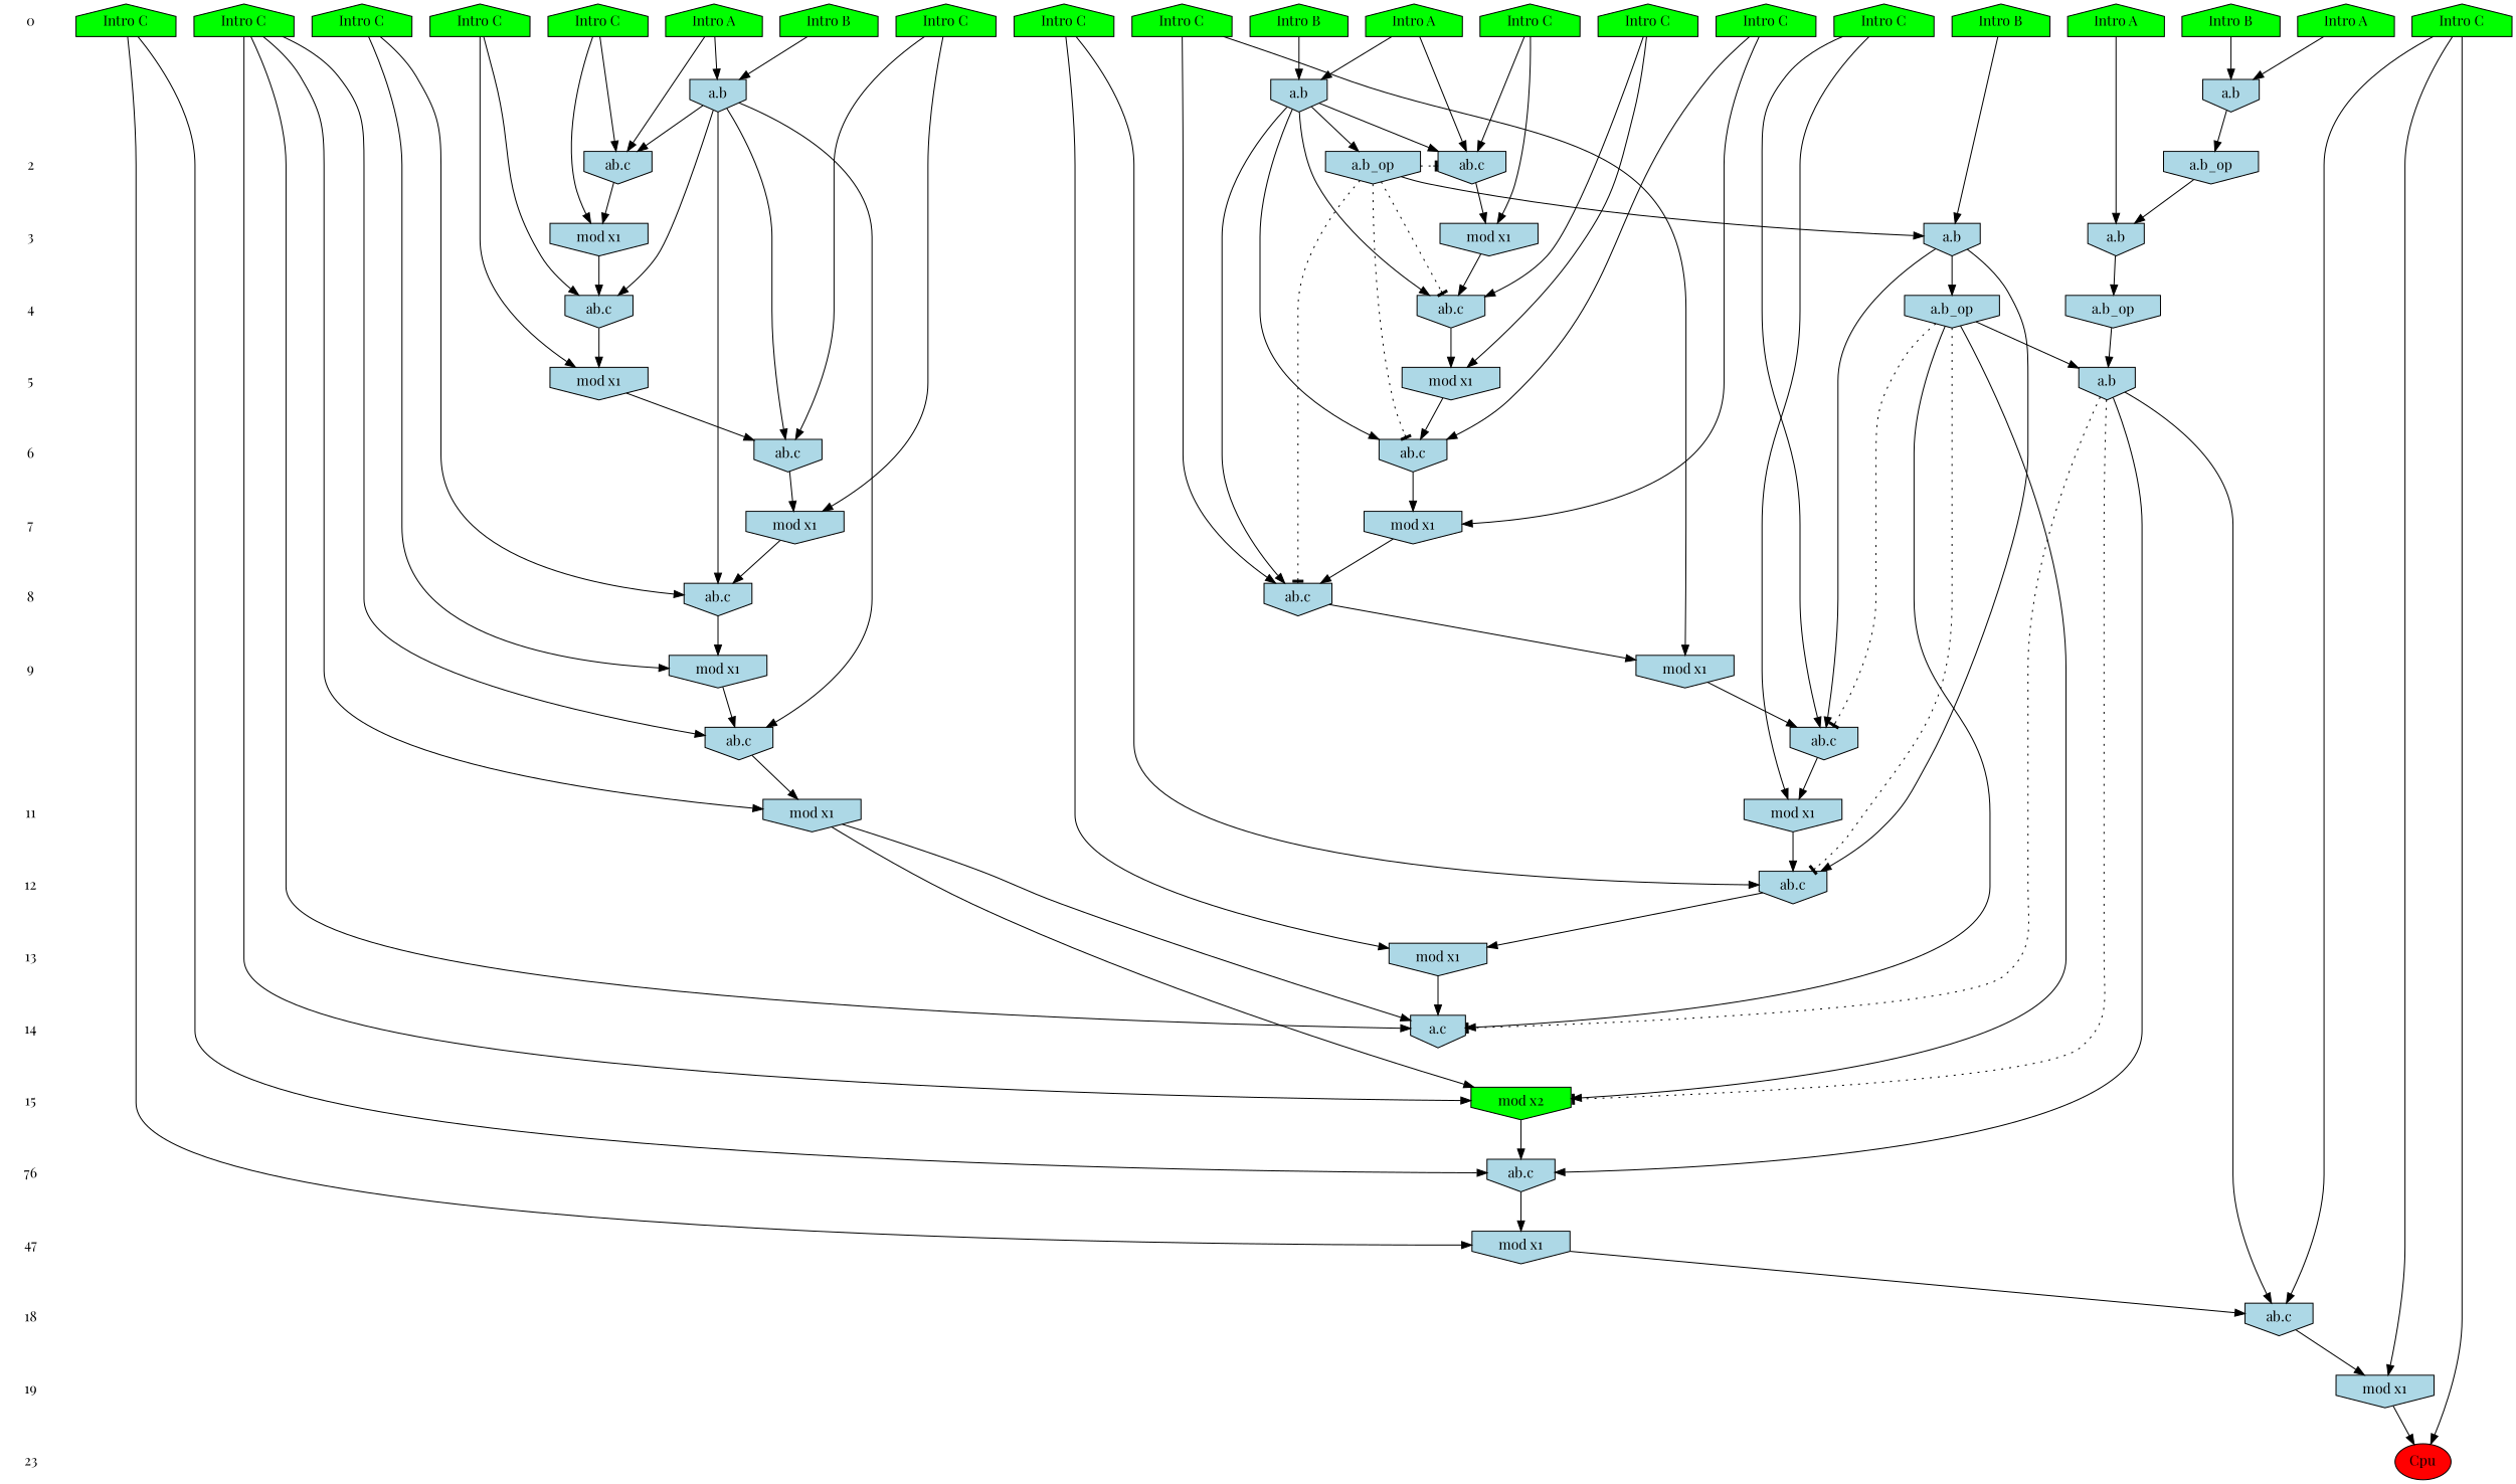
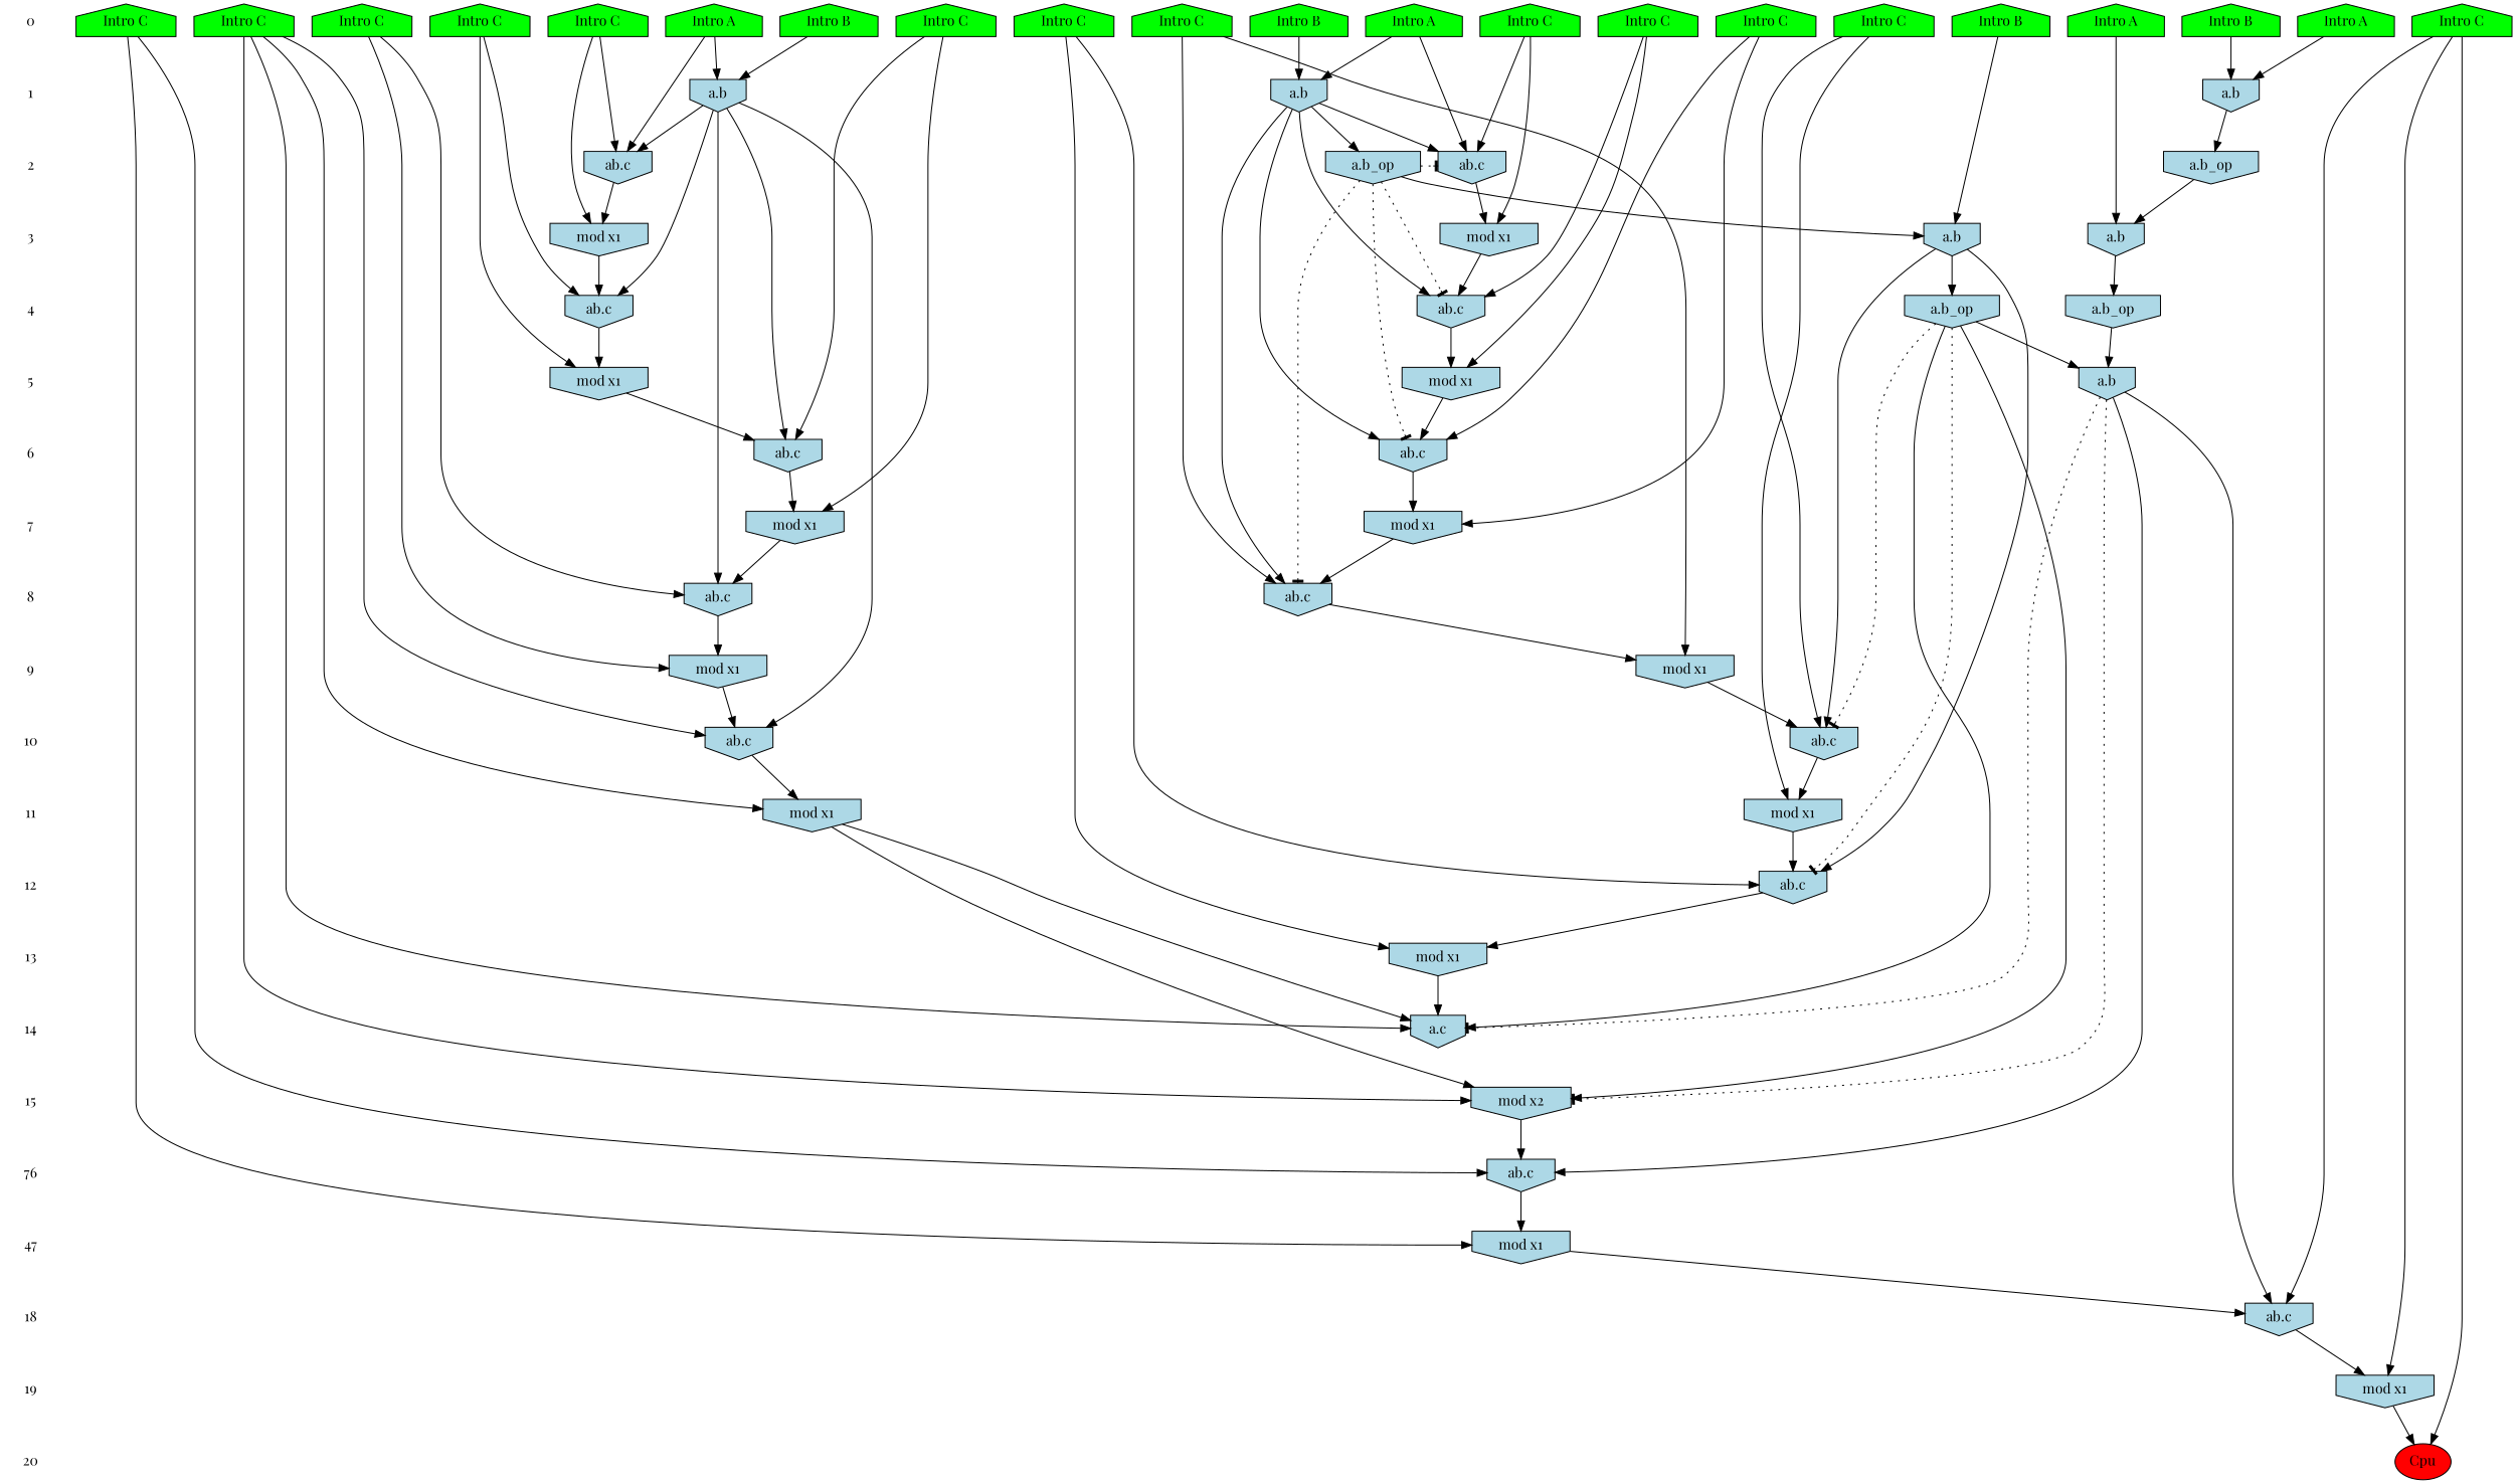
  digraph {
    fontname="Playfair Display"
    ranksep=.5
    node [fontname="Playfair Display" shape=invhouse fillcolor=lightblue style=filled]
    edge [fontname="Playfair Display"]
    0 [shape=plaintext fillcolor="" style=""]
    n2 [fillcolor=green label="Intro A" shape=house]
    n3 [fillcolor=green label="Intro A" shape=house]
    n4 [fillcolor=green label="Intro B" shape=house]
    n5 [fillcolor=green label="Intro A" shape=house]
    n6 [fillcolor=green label="Intro B" shape=house]
    n7 [fillcolor=green label="Intro A" shape=house]
    n8 [fillcolor=green label="Intro B" shape=house]
    n9 [fillcolor=green label="Intro B" shape=house]
    n10 [fillcolor=green label="Intro C" shape=house]
    n11 [fillcolor=green label="Intro C" shape=house]
    n12 [fillcolor=green label="Intro C" shape=house]
    n13 [fillcolor=green label="Intro C" shape=house]
    n14 [fillcolor=green label="Intro C" shape=house]
    n15 [fillcolor=green label="Intro C" shape=house]
    n16 [fillcolor=green label="Intro C" shape=house]
    n17 [fillcolor=green label="Intro C" shape=house]
    n18 [fillcolor=green label="Intro C" shape=house]
    n19 [fillcolor=green label="Intro C" shape=house]
    n20 [fillcolor=green label="Intro C" shape=house]
    n21 [fillcolor=green label="Intro C" shape=house]
    n22 [fillcolor=green label="Intro C" shape=house]
+   1 [shape=plaintext fillcolor="" style=""]
    n24 [label="a.b"]
    n25 [label="a.b"]
    n26 [label="a.b"]
    2 [shape=plaintext fillcolor="" style=""]
    n28 [label="ab.c"]
    n29 [label="ab.c"]
    n30 [label="a.b_op"]
    n31 [label="a.b_op"]
    3 [shape=plaintext fillcolor="" style=""]
    n33 [label="mod x1"]
    n34 [label="mod x1"]
    n35 [label="a.b"]
    n36 [label="a.b"]
    4 [shape=plaintext fillcolor="" style=""]
    n38 [label="ab.c"]
    n39 [label="ab.c"]
    n40 [label="a.b_op"]
    n41 [label="a.b_op"]
+   10 [shape=plaintext fillcolor="" style=""]
    n43 [label="ab.c"]
    n44 [label="ab.c"]
    5 [shape=plaintext fillcolor="" style=""]
    n46 [label="mod x1"]
    n47 [label="mod x1"]
    n48 [label="a.b"]
    6 [shape=plaintext fillcolor="" style=""]
    n50 [label="ab.c"]
    n51 [label="ab.c"]
    7 [shape=plaintext fillcolor="" style=""]
    n53 [label="mod x1"]
    n54 [label="mod x1"]
    8 [shape=plaintext fillcolor="" style=""]
    n56 [label="ab.c"]
    n57 [label="ab.c"]
    9 [shape=plaintext fillcolor="" style=""]
    n59 [label="mod x1"]
    n60 [label="mod x1"]
    11 [shape=plaintext fillcolor="" style=""]
    n62 [label="mod x1"]
    n63 [label="mod x1"]
    12 [shape=plaintext fillcolor="" style=""]
    n65 [label="ab.c"]
    13 [shape=plaintext fillcolor="" style=""]
    n67 [label="mod x1"]
    14 [shape=plaintext fillcolor="" style=""]
    n69 [label="a.c"]
    15 [shape=plaintext fillcolor="" style=""]
-   n71 [fillcolor=green label="mod x2"]
+   n71 [label="mod x2"]
    n72 [label=76 shape=plaintext fillcolor="" style=""]
    n73 [label="ab.c"]
    n74 [label=47 shape=plaintext fillcolor="" style=""]
    n75 [label="mod x1"]
    18 [shape=plaintext fillcolor="" style=""]
    n77 [label="ab.c"]
    19 [shape=plaintext fillcolor="" style=""]
    n79 [label="mod x1"]
-   20 [shape=plaintext label=23 fillcolor="" style=""]
+   20 [shape=plaintext fillcolor="" style=""]
    n81 [fillcolor=red label=Cpu shape=""]
    subgraph sub_1 {
      rank=same
      0
      n2
      n3
      n4
      n5
      n6
      n7
      n8
      n9
      n10
      n11
      n12
      n13
      n14
      n15
      n16
      n17
      n18
      n19
      n20
      n21
      n22
    }
    subgraph sub_2 {
      rank=same
+     1
      n24
      n25
      n26
    }
    subgraph sub_3 {
      rank=same
      2
      n28
      n29
      n30
      n31
    }
    subgraph sub_4 {
      rank=same
      3
      n33
      n34
      n35
      n36
    }
    subgraph sub_5 {
      rank=same
      4
      n38
      n39
      n40
      n41
    }
    subgraph sub_6 {
      rank=same
+     10
      n43
      n44
    }
    subgraph sub_7 {
      rank=same
      5
      n46
      n47
      n48
    }
    subgraph sub_8 {
      rank=same
      6
      n50
      n51
    }
    subgraph sub_9 {
      rank=same
      7
      n53
      n54
    }
    subgraph sub_10 {
      rank=same
      8
      n56
      n57
    }
    subgraph sub_11 {
      rank=same
      9
      n59
      n60
    }
    subgraph sub_12 {
      rank=same
      11
      n62
      n63
    }
    subgraph sub_13 {
      rank=same
      12
      n65
    }
    subgraph sub_14 {
      rank=same
      13
      n67
    }
    subgraph sub_15 {
      rank=same
      14
      n69
    }
    subgraph sub_16 {
      rank=same
      15
      n71
    }
    subgraph sub_17 {
      rank=same
      n72
      n73
    }
    subgraph sub_18 {
      rank=same
      n74
      n75
    }
    subgraph sub_19 {
      rank=same
      18
      n77
    }
    subgraph sub_20 {
      rank=same
      19
      n79
    }
    subgraph sub_21 {
      rank=same
      20
      n81
    }
+   0 -> 1 [style=invis]
    n2 -> n25
    n3 -> n24
    n3 -> n28
    n4 -> n35
    n5 -> n36
    n6 -> n24
    n7 -> n26
    n7 -> n29
    n8 -> n26
    n9 -> n25
    n10 -> n56
    n10 -> n59
    n11 -> n57
    n11 -> n60
    n12 -> n29
    n12 -> n34
    n13 -> n50
    n13 -> n53
    n14 -> n28
    n14 -> n33
    n15 -> n77
    n15 -> n79
    n15 -> n81
    n16 -> n73
    n16 -> n75
    n17 -> n51
    n17 -> n54
    n18 -> n65
    n18 -> n67
    n19 -> n43
    n19 -> n62
    n20 -> n39
    n20 -> n47
    n21 -> n38
    n21 -> n46
    n22 -> n44
    n22 -> n63
    n22 -> n69
    n22 -> n71
+   1 -> 2 [style=invis]
    n24 -> n28
    n24 -> n30
    n24 -> n38
    n24 -> n50
    n24 -> n56
    n25 -> n31
    n26 -> n29
    n26 -> n39
    n26 -> n44
    n26 -> n51
    n26 -> n57
    2 -> 3 [style=invis]
    n28 -> n33
    n29 -> n34
    n30 -> n28 [arrowhead=tee style=dotted]
    n30 -> n35
    n30 -> n38 [arrowhead=tee style=dotted]
    n30 -> n50 [arrowhead=tee style=dotted]
    n30 -> n56 [arrowhead=tee style=dotted]
    n31 -> n36
    3 -> 4 [style=invis]
    n33 -> n38
    n34 -> n39
    n35 -> n40
    n35 -> n43
    n35 -> n65
    n36 -> n41
    4 -> 5 [style=invis]
    n38 -> n46
    n39 -> n47
    n40 -> n43 [arrowhead=tee style=dotted]
    n40 -> n48
    n40 -> n65 [arrowhead=tee style=dotted]
    n40 -> n69
    n40 -> n71
    n41 -> n48
+   10 -> 11 [style=invis]
    n43 -> n62
    n44 -> n63
    5 -> 6 [style=invis]
    n46 -> n50
    n47 -> n51
    n48 -> n69 [arrowhead=tee style=dotted]
    n48 -> n71 [arrowhead=tee style=dotted]
    n48 -> n73
    n48 -> n77
    6 -> 7 [style=invis]
    n50 -> n53
    n51 -> n54
    7 -> 8 [style=invis]
    n53 -> n56
    n54 -> n57
    8 -> 9 [style=invis]
    n56 -> n59
    n57 -> n60
+   9 -> 10 [style=invis]
    n59 -> n43
    n60 -> n44
    11 -> 12 [style=invis]
    n62 -> n65
    n63 -> n69
    n63 -> n71
    12 -> 13 [style=invis]
    n65 -> n67
    13 -> 14 [style=invis]
    n67 -> n69
    14 -> 15 [style=invis]
    15 -> n72 [style=invis]
    n71 -> n73
    n72 -> n74 [style=invis]
    n73 -> n75
    n74 -> 18 [style=invis]
    n75 -> n77
    18 -> 19 [style=invis]
    n77 -> n79
    19 -> 20 [style=invis]
    n79 -> n81
  }
